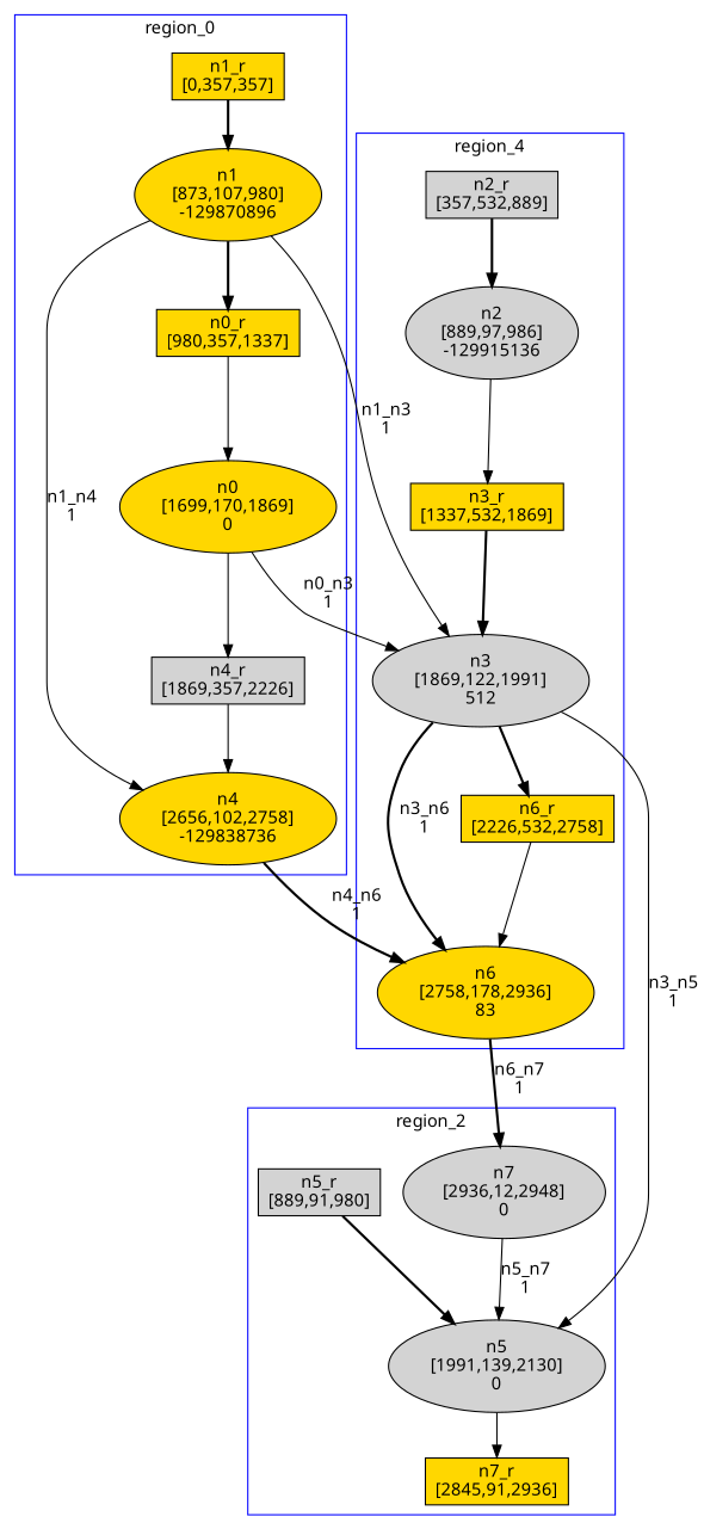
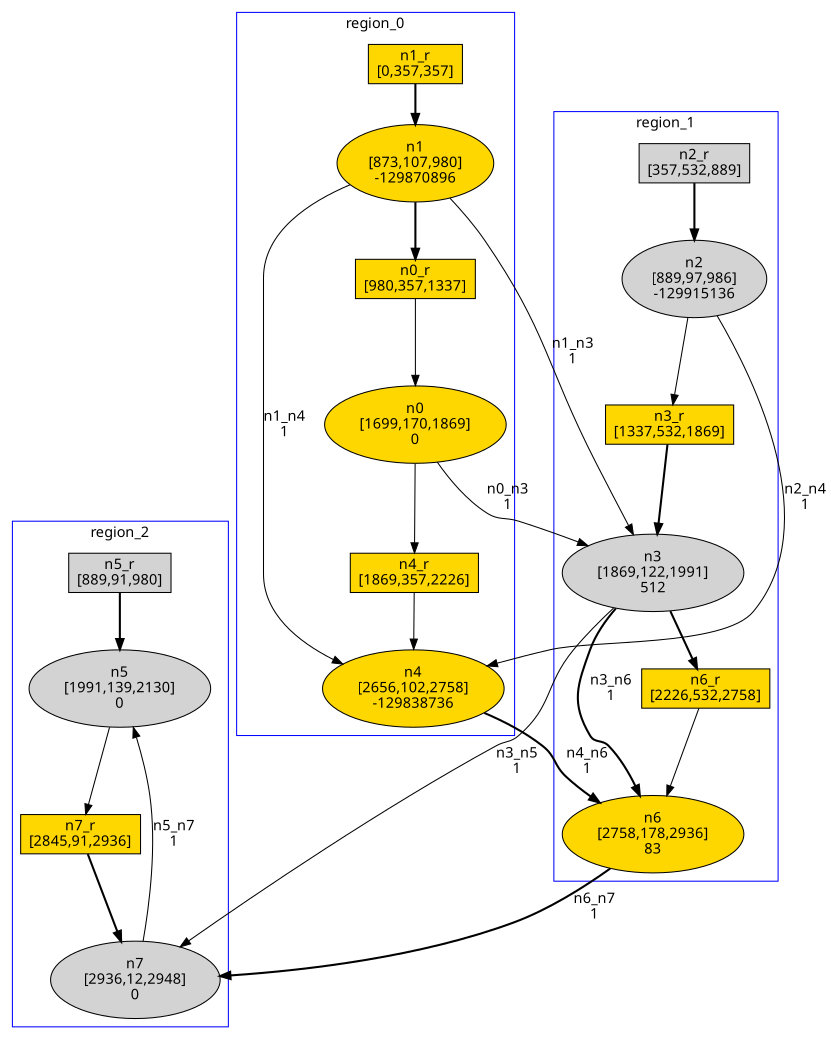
  digraph {
    fontname="Noto Sans"
    node [fillcolor=gold fontname="Noto Sans" style=filled]
    edge [fontname="Noto Sans" style=solid]
    n1 [label="n1_r\n[0,357,357]" shape=box]
    n2 [label="n1\n[873,107,980]\n-129870896"]
    n3 [label="n0_r\n[980,357,1337]" shape=box]
    n4 [label="n0\n[1699,170,1869]\n0"]
-   n5 [fillcolor=lightgrey label="n4_r\n[1869,357,2226]" shape=box]
+   n5 [label="n4_r\n[1869,357,2226]" shape=box]
    n6 [label="n4\n[2656,102,2758]\n-129838736"]
    n7 [fillcolor=lightgrey label="n2_r\n[357,532,889]" shape=box]
    n8 [fillcolor=lightgrey label="n2\n[889,97,986]\n-129915136"]
    n9 [label="n3_r\n[1337,532,1869]" shape=box]
    n10 [fillcolor=lightgrey label="n3\n[1869,122,1991]\n512"]
    n11 [label="n6_r\n[2226,532,2758]" shape=box]
    n12 [label="n6\n[2758,178,2936]\n83"]
    n13 [fillcolor=lightgrey label="n5_r\n[889,91,980]" shape=box]
    n14 [fillcolor=lightgrey label="n5\n[1991,139,2130]\n0"]
    n15 [label="n7_r\n[2845,91,2936]" shape=box]
    n16 [fillcolor=lightgrey label="n7\n[2936,12,2948]\n0"]
    subgraph cluster_1 {
      color=blue
      label=region_0
      stytle=filled
      n1
      n2
      n3
      n4
      n5
      n6
    }
    subgraph cluster_2 {
      color=blue
-     label=region_4
+     label=region_1
      stytle=filled
      n7
      n8
      n9
      n10
      n11
      n12
    }
    subgraph cluster_3 {
      color=blue
      label=region_2
      stytle=filled
      n13
      n14
      n15
      n16
    }
    n1 -> n2 [style=bold]
    n2 -> n3 [style=bold]
    n2 -> n6 [label="n1_n4\n1"]
    n2 -> n10 [label="n1_n3\n1"]
    n3 -> n4
    n4 -> n5
    n4 -> n10 [label="n0_n3\n1"]
    n5 -> n6
    n6 -> n12 [label="n4_n6\n1" style=bold]
    n7 -> n8 [style=bold]
+   n8 -> n6 [label="n2_n4\n1"]
    n8 -> n9
    n9 -> n10 [style=bold]
    n10 -> n11 [style=bold]
    n10 -> n12 [label="n3_n6\n1" style=bold]
-   n10 -> n14 [label="n3_n5\n1"]
+   n10 -> n16 [label="n3_n5\n1"]
    n11 -> n12
    n12 -> n16 [label="n6_n7\n1" style=bold]
    n13 -> n14 [style=bold]
    n14 -> n15
+   n15 -> n16 [style=bold]
    n16 -> n14 [label="n5_n7\n1"]
  }
